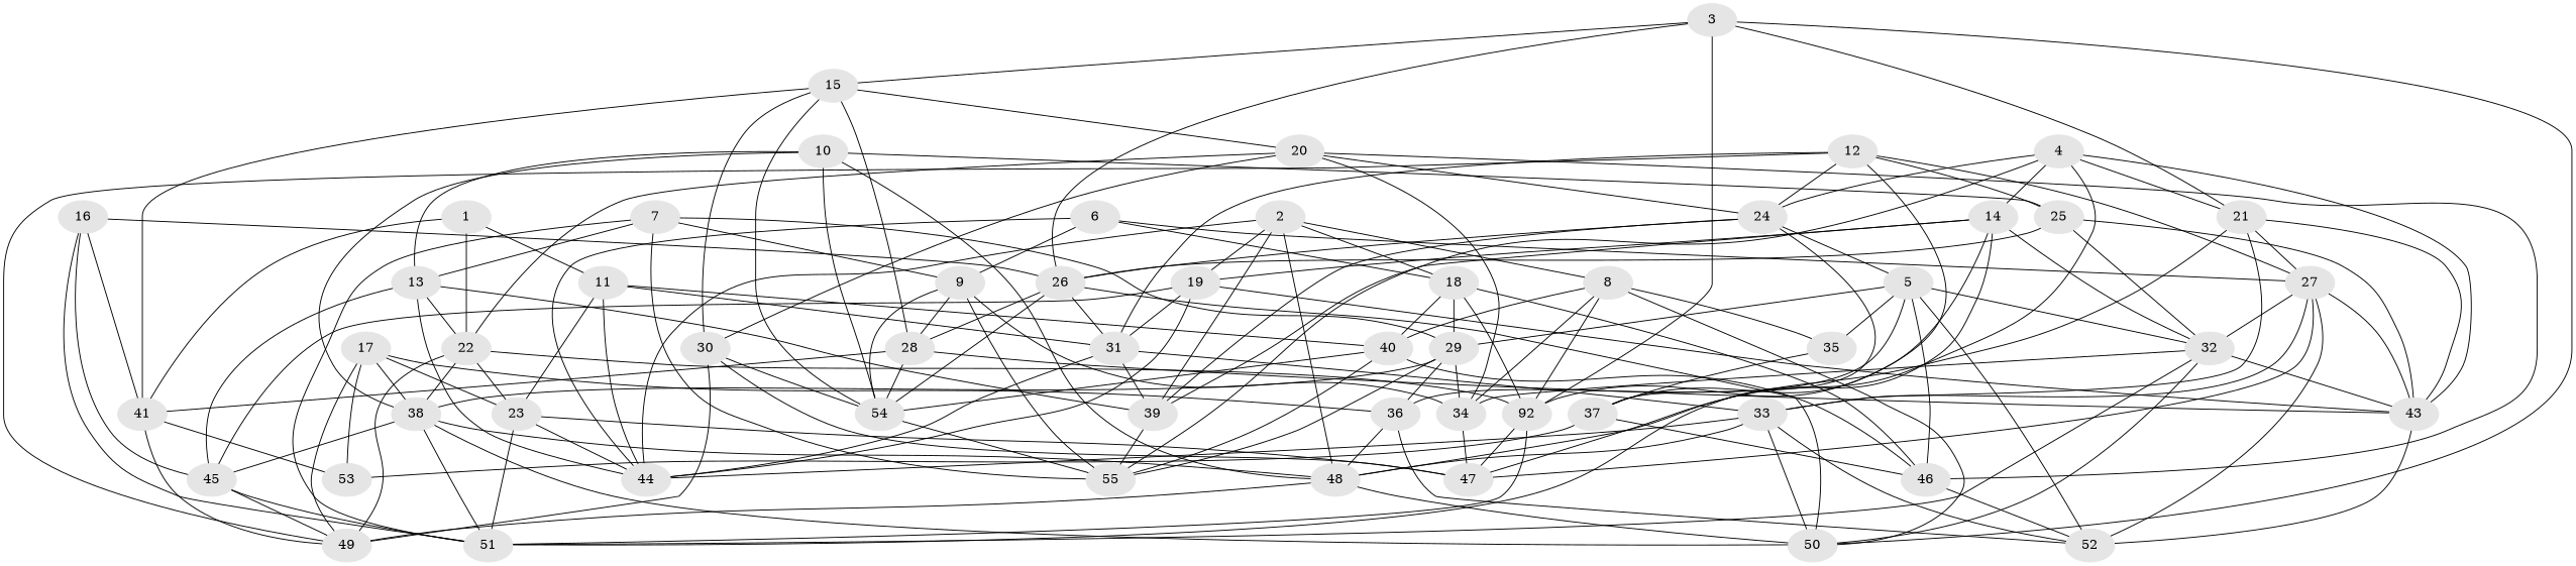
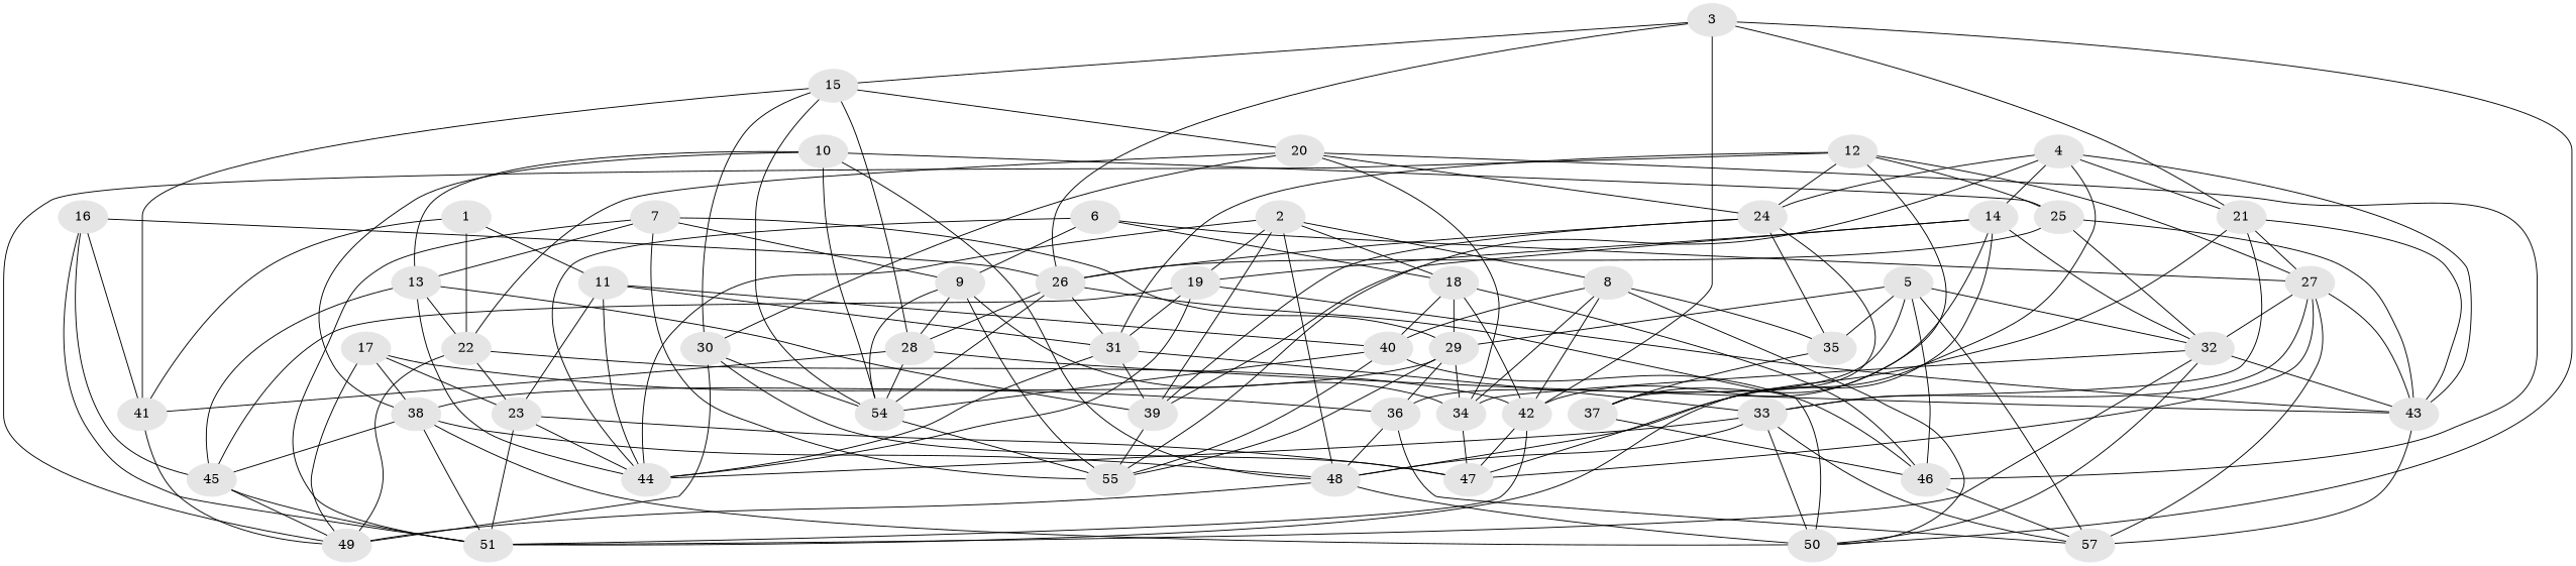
  graph {
    node [color=gray90 style=filled]
    edge [weight=1.0]
    1
    11
    22
    41
    44
    40
    23
    31
-   42 [label=92]
+   42
    38
    49
    29
    55
    36
    34
-   53
    2
    8
    18
    19
    39
    48
    50
    35
    46
    43
    45
    3
    15
    21
    26
    28
    54
    20
    30
    27
    33
    47
    51
    4
    14
    24
    32
    37
-   52
+   52 [label=57]
    5
    6
    9
    7
    13
    10
    25
    12
    16
    17
    1 -- 11
    1 -- 22
    1 -- 41
    11 -- 44
    11 -- 40
    11 -- 23
    11 -- 31 [weight=2.0]
    22 -- 23
    22 -- 42 [weight=2.0]
-   22 -- 38
    22 -- 49
    41 -- 49
-   41 -- 53
    40 -- 55
    40 -- 46
    40 -- 54
    23 -- 44
    23 -- 47
    23 -- 51
    31 -- 44
    31 -- 39
    31 -- 33
    42 -- 47
    42 -- 51
    38 -- 48
    38 -- 50
    38 -- 45
    38 -- 51
    29 -- 38
    29 -- 55
    29 -- 36
    29 -- 34
    36 -- 48
    36 -- 52
    34 -- 47
    2 -- 44
    2 -- 8
    2 -- 18
    2 -- 19
    2 -- 39
    2 -- 48
    8 -- 40
    8 -- 42
    8 -- 34
    8 -- 50
    8 -- 35
    18 -- 40
    18 -- 42 [weight=2.0]
    18 -- 29 [weight=2.0]
    18 -- 46
    19 -- 44
    19 -- 31
    19 -- 43
    19 -- 45
    39 -- 55
    48 -- 49
    48 -- 50
    35 -- 37
    46 -- 52
    43 -- 52
    45 -- 49
    45 -- 51
    3 -- 42 [weight=2.0]
    3 -- 50
    3 -- 15
    3 -- 21
    3 -- 26
    15 -- 41
    15 -- 28
    15 -- 54
    15 -- 20
    15 -- 30
    21 -- 48
    21 -- 43
    21 -- 27
    21 -- 33
    26 -- 31
    26 -- 50 [weight=2.0]
    26 -- 28
    26 -- 54
    28 -- 41
    28 -- 43 [weight=3.0]
    28 -- 54
    54 -- 55
    20 -- 22
    20 -- 34
    20 -- 46
    20 -- 30
    20 -- 24
    30 -- 49 [weight=2.0]
    30 -- 54
    30 -- 47
    27 -- 43
    27 -- 33 [weight=2.0]
    27 -- 47
    27 -- 32
    27 -- 52 [weight=2.0]
    33 -- 44 [weight=3.0]
    33 -- 48
    33 -- 50
    33 -- 52
    4 -- 55
    4 -- 43
    4 -- 21
    4 -- 47
    4 -- 14
    4 -- 24
    14 -- 42
    14 -- 19
    14 -- 39
    14 -- 51
    14 -- 32
    24 -- 39
-   24 -- 5
+   24 -- 35
    24 -- 26 [weight=2.0]
    24 -- 37
    32 -- 34
    32 -- 50
    32 -- 43
    32 -- 51
-   37 -- 53 [weight=2.0]
    37 -- 46
    5 -- 29 [weight=2.0]
    5 -- 36
    5 -- 35
    5 -- 46
    5 -- 32
    5 -- 52 [weight=2.0]
    6 -- 44
    6 -- 18
    6 -- 27
    6 -- 9
    9 -- 55
    9 -- 34
    9 -- 28
    9 -- 54
    7 -- 29
    7 -- 55 [weight=2.0]
    7 -- 51
    7 -- 9
    7 -- 13
    13 -- 22
    13 -- 44
    13 -- 39
    13 -- 45
    10 -- 38
    10 -- 48
    10 -- 54
    10 -- 13
    10 -- 25 [weight=2.0]
    25 -- 43
    25 -- 26
    25 -- 32
    12 -- 31
    12 -- 49
    12 -- 27
    12 -- 24
    12 -- 37
    12 -- 25
    16 -- 41
    16 -- 45
    16 -- 26
    16 -- 51
    17 -- 23
    17 -- 38
    17 -- 49
    17 -- 36 [weight=2.0]
-   17 -- 53
  }
